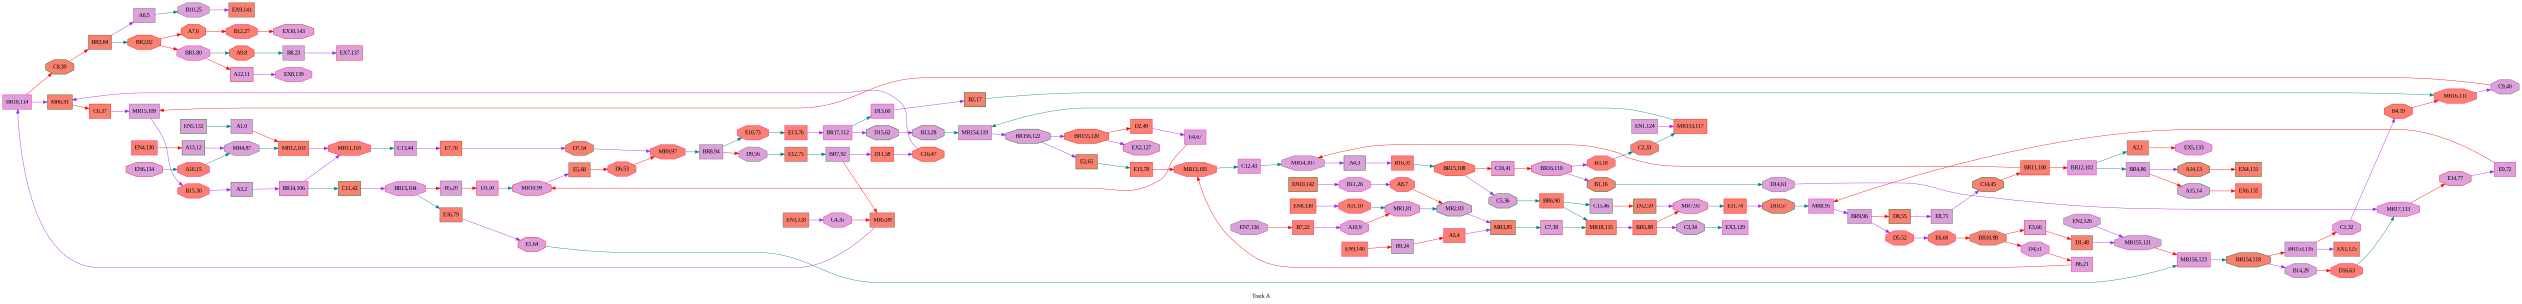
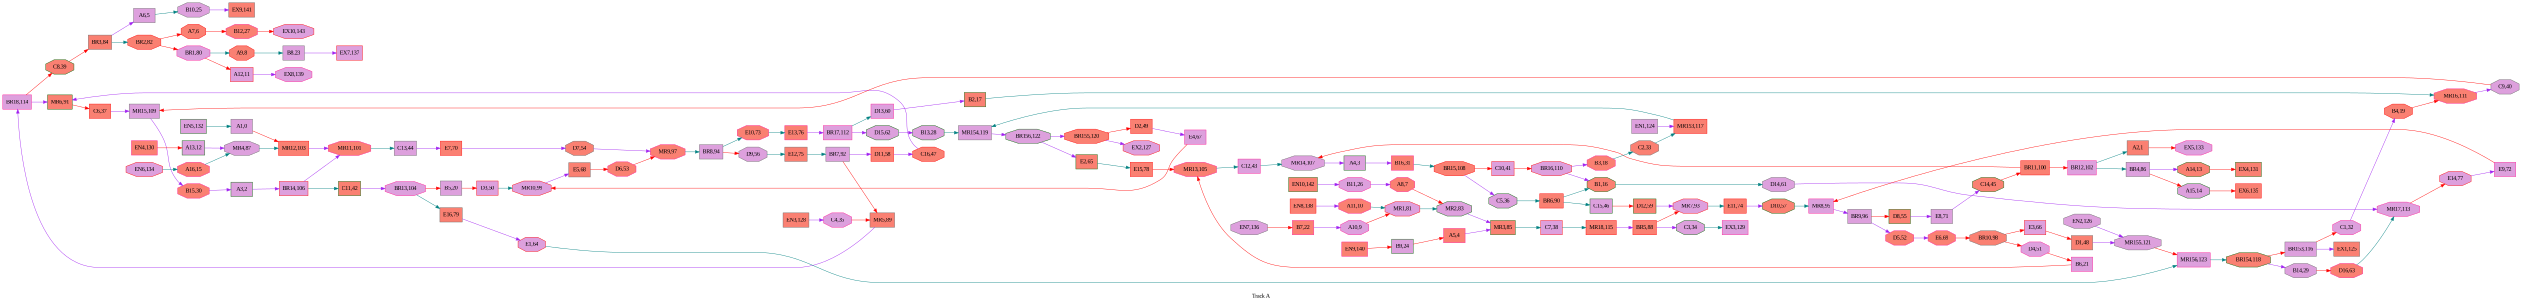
  digraph {
    fontname="Liberation Serif"
    label="Track A"
    rankdir=LR
    node [color=deeppink fillcolor=plum fontname="Liberation Serif" shape=box style=filled]
    edge [color=purple fontname="Liberation Serif"]
    n1 [label="BR1,80" shape=octagon]
    n2 [color=red fillcolor=salmon label="A9,8" shape=octagon]
    n3 [color=red label="A12,11"]
    n4 [color=gray40 label="B8,23"]
    n5 [label="EX8,139" shape=octagon]
    n6 [color=red fillcolor=salmon label="BR2,82" shape=octagon]
    n7 [color=red fillcolor=salmon label="A7,6" shape=octagon]
    n8 [fillcolor=salmon label="B12,27" shape=octagon]
    n9 [color=gray40 fillcolor=salmon label="BR3,84"]
    n10 [color=gray40 label="A6,5"]
    n11 [color=gray40 label="B10,25" shape=octagon]
    n12 [color=gray40 label="BR4,86"]
    n13 [color=darkgreen fillcolor=salmon label="A14,13" shape=octagon]
    n14 [color=darkgreen label="A15,14" shape=octagon]
    n15 [color=darkgreen fillcolor=salmon label="EX4,131"]
    n16 [color=red fillcolor=salmon label="EX6,135"]
    n17 [color=red fillcolor=salmon label="BR5,88"]
    n18 [color=darkgreen label="C3,34" shape=octagon]
    n19 [color=red label="MR7,93" shape=octagon]
    n20 [label="EX3,129"]
    n21 [color=red fillcolor=salmon label="E11,74"]
    n22 [color=red fillcolor=salmon label="BR6,90"]
    n23 [color=darkgreen label="C15,46"]
    n24 [color=red fillcolor=salmon label="MR18,115"]
    n25 [color=darkgreen fillcolor=salmon label="D12,59"]
    n26 [color=gray40 label="BR7,92"]
    n27 [color=red fillcolor=salmon label="D11,58"]
    n28 [color=gray40 fillcolor=salmon label="MR5,89"]
    n29 [color=red fillcolor=salmon label="C16,47" shape=octagon]
    n30 [label="BR18,114"]
    n31 [color=gray40 label="BR8,94"]
    n32 [color=gray40 label="D9,56" shape=octagon]
    n33 [fillcolor=salmon label="E10,73" shape=octagon]
    n34 [color=gray40 fillcolor=salmon label="E12,75"]
    n35 [fillcolor=salmon label="E13,76"]
    n36 [color=gray40 label="BR9,96"]
    n37 [fillcolor=salmon label="D5,52" shape=octagon]
    n38 [color=darkgreen fillcolor=salmon label="D8,55"]
    n39 [fillcolor=salmon label="E6,69" shape=octagon]
    n40 [color=gray40 label="E8,71"]
    n41 [color=gray40 fillcolor=salmon label="BR10,98" shape=octagon]
    n42 [label="D4,51" shape=octagon]
    n43 [color=red label="E3,66"]
    n44 [label="B6,21"]
    n45 [color=gray40 fillcolor=salmon label="D1,48"]
    n46 [color=red fillcolor=salmon label="BR11,100"]
    n47 [label="BR12,102"]
    n48 [color=gray40 label="MR14,107" shape=octagon]
    n49 [color=gray40 fillcolor=salmon label="A2,1"]
    n50 [color=darkgreen label="A4,3"]
    n51 [label="EX5,133" shape=octagon]
    n52 [label="BR13,104" shape=octagon]
    n53 [color=gray40 label="B5,20"]
    n54 [color=gray40 fillcolor=salmon label="E16,79"]
    n55 [color=red label="D3,50"]
    n56 [color=red label="E1,64" shape=octagon]
    n57 [color=red label="BR14,106"]
    n58 [color=darkgreen fillcolor=salmon label="C11,42"]
    n59 [fillcolor=salmon label="MR11,101" shape=octagon]
    n60 [color=gray40 label="C13,44"]
    n61 [color=red fillcolor=salmon label="BR15,108" shape=octagon]
    n62 [color=darkgreen label="C5,36" shape=octagon]
    n63 [color=red label="C10,41"]
    n64 [color=red label="BR16,110" shape=octagon]
    n65 [color=darkgreen fillcolor=salmon label="B1,16" shape=octagon]
    n66 [fillcolor=salmon label="B3,18" shape=octagon]
    n67 [color=gray40 label="D14,61" shape=octagon]
    n68 [color=gray40 fillcolor=salmon label="C2,33" shape=octagon]
    n69 [label="BR17,112"]
    n70 [label="D13,60"]
    n71 [color=darkgreen label="D15,62" shape=octagon]
    n72 [color=darkgreen fillcolor=salmon label="B2,17"]
    n73 [color=darkgreen label="B13,28" shape=octagon]
    n74 [color=darkgreen fillcolor=salmon label="C8,39" shape=octagon]
    n75 [color=darkgreen fillcolor=salmon label="MR6,91"]
    n76 [color=red fillcolor=salmon label="C6,37"]
    n77 [color=gray40 label="BR153,116"]
    n78 [color=gray40 fillcolor=salmon label="EX1,125"]
    n79 [label="C1,32" shape=octagon]
    n80 [color=red fillcolor=salmon label="B4,19" shape=octagon]
    n81 [color=darkgreen fillcolor=salmon label="BR154,118" shape=octagon]
    n82 [color=gray40 label="B14,29" shape=octagon]
    n83 [fillcolor=salmon label="D16,63" shape=octagon]
    n84 [color=red fillcolor=salmon label="BR155,120" shape=octagon]
    n85 [color=red label="EX2,127" shape=octagon]
    n86 [color=red fillcolor=salmon label="D2,49"]
    n87 [label="E4,67"]
    n88 [color=darkgreen label="BR156,122" shape=octagon]
    n89 [color=darkgreen fillcolor=salmon label="E2,65"]
    n90 [color=red fillcolor=salmon label="E15,78"]
    n91 [color=red label="EX7,137"]
    n92 [color=gray40 fillcolor=salmon label="EX9,141"]
    n93 [color=red label="EX10,143" shape=octagon]
    n94 [color=gray40 label="A1,0"]
    n95 [color=red fillcolor=salmon label="MR12,103"]
    n96 [color=darkgreen label="A3,2"]
    n97 [fillcolor=salmon label="B16,31"]
    n98 [fillcolor=salmon label="A5,4"]
    n99 [color=darkgreen fillcolor=salmon label="MR3,85"]
    n100 [color=red label="C7,38"]
    n101 [fillcolor=salmon label="A8,7" shape=octagon]
    n102 [color=darkgreen label="MR2,83" shape=octagon]
    n103 [label="A10,9" shape=octagon]
    n104 [color=red label="MR1,81" shape=octagon]
    n105 [fillcolor=salmon label="A11,10" shape=octagon]
    n106 [color=darkgreen label="A13,12"]
    n107 [color=gray40 label="MR4,87" shape=octagon]
    n108 [fillcolor=salmon label="A16,15" shape=octagon]
    n109 [label="MR17,113" shape=octagon]
    n110 [fillcolor=salmon label="MR16,111" shape=octagon]
    n111 [color=gray40 label="C9,40" shape=octagon]
    n112 [color=red fillcolor=salmon label="MR153,117"]
    n113 [color=red label="MR10,99" shape=octagon]
    n114 [fillcolor=salmon label="MR13,105" shape=octagon]
    n115 [label="C12,43"]
    n116 [fillcolor=salmon label="B7,22"]
    n117 [color=darkgreen label="B9,24"]
    n118 [label="B11,26" shape=octagon]
    n119 [color=gray40 label="MR154,119"]
    n120 [fillcolor=salmon label="B15,30" shape=octagon]
    n121 [label="C4,35" shape=octagon]
    n122 [color=gray40 label="MR15,109"]
    n123 [color=red fillcolor=salmon label="E7,70"]
    n124 [color=gray40 fillcolor=salmon label="D7,54" shape=octagon]
    n125 [color=darkgreen fillcolor=salmon label="C14,45" shape=octagon]
    n126 [color=gray40 label="MR155,121" shape=octagon]
    n127 [label="MR156,123"]
    n128 [color=gray40 fillcolor=salmon label="E5,68"]
    n129 [fillcolor=salmon label="D6,53" shape=octagon]
    n130 [fillcolor=salmon label="MR9,97" shape=octagon]
    n131 [color=darkgreen fillcolor=salmon label="D10,57" shape=octagon]
    n132 [label="MR8,95"]
    n133 [color=red label="E14,77" shape=octagon]
    n134 [label="E9,72"]
    n135 [color=gray40 label="EN1,124"]
    n136 [color=gray40 label="EN2,126" shape=octagon]
    n137 [color=gray40 fillcolor=salmon label="EN3,128"]
    n138 [fillcolor=salmon label="EN4,130"]
    n139 [color=darkgreen label="EN5,132"]
    n140 [color=red label="EN6,134" shape=octagon]
    n141 [color=gray40 label="EN7,136" shape=octagon]
    n142 [color=red fillcolor=salmon label="EN8,138"]
    n143 [fillcolor=salmon label="EN9,140"]
    n144 [color=darkgreen fillcolor=salmon label="EN10,142"]
    n1 -> n2 [color=teal]
    n1 -> n3 [color=red]
    n2 -> n4 [color=teal]
    n3 -> n5
    n4 -> n91
    n6 -> n1 [color=red]
    n6 -> n7 [color=red]
    n7 -> n8 [color=red]
    n8 -> n93 [color=red]
    n9 -> n6 [color=teal]
    n9 -> n10
    n10 -> n11 [color=teal]
    n11 -> n92
    n12 -> n13
    n12 -> n14 [color=red]
    n13 -> n15 [color=red]
    n14 -> n16 [color=red]
    n17 -> n18
    n17 -> n19 [color=red]
    n18 -> n20 [color=teal]
    n19 -> n21 [color=teal]
    n21 -> n131
    n22 -> n23 [color=teal]
-   n22 -> n24 [color=teal]
+   n22 -> n65 [color=teal]
    n23 -> n25 [color=red]
    n24 -> n17
    n25 -> n19
    n26 -> n27
    n26 -> n28 [color=red]
    n27 -> n29
    n28 -> n30
    n29 -> n75
    n30 -> n74 [color=red]
    n30 -> n75
    n31 -> n32 [color=red]
    n31 -> n33 [color=teal]
    n32 -> n34 [color=teal]
    n33 -> n35 [color=teal]
    n34 -> n26 [color=teal]
    n35 -> n69
    n36 -> n37
    n36 -> n38 [color=red]
    n37 -> n39
    n38 -> n40
    n39 -> n41 [color=red]
    n40 -> n125
    n41 -> n42 [color=red]
    n41 -> n43 [color=red]
    n42 -> n44 [color=red]
    n43 -> n45 [color=red]
    n44 -> n114 [color=red]
    n45 -> n126
    n46 -> n47 [color=red]
    n46 -> n48 [color=red]
    n47 -> n12 [color=teal]
    n47 -> n49 [color=teal]
    n48 -> n50
    n49 -> n51 [color=red]
    n50 -> n97
    n52 -> n53 [color=red]
    n52 -> n54 [color=teal]
    n53 -> n55 [color=red]
    n54 -> n56
    n55 -> n113 [color=teal]
    n56 -> n127 [color=teal]
    n57 -> n58 [color=teal]
    n57 -> n59
    n58 -> n52
    n59 -> n60 [color=teal]
    n60 -> n123
    n61 -> n62
    n61 -> n63 [color=red]
    n62 -> n22 [color=teal]
    n63 -> n64 [color=red]
    n64 -> n65
    n64 -> n66
    n65 -> n67 [color=teal]
    n66 -> n68 [color=teal]
    n67 -> n109
    n68 -> n112 [color=teal]
    n69 -> n70 [color=teal]
    n69 -> n71
    n70 -> n72
    n71 -> n73
    n72 -> n110 [color=teal]
    n73 -> n119 [color=teal]
    n74 -> n9 [color=red]
    n75 -> n76 [color=red]
    n76 -> n122
    n77 -> n78
    n77 -> n79 [color=red]
    n79 -> n80
    n80 -> n110 [color=red]
    n81 -> n77 [color=red]
    n81 -> n82
    n82 -> n83 [color=red]
    n83 -> n109 [color=teal]
    n84 -> n85
    n84 -> n86 [color=red]
    n86 -> n87
    n87 -> n113 [color=red]
    n88 -> n84
    n88 -> n89
    n89 -> n90 [color=teal]
    n90 -> n114 [color=red]
    n94 -> n95 [color=red]
    n95 -> n59
    n96 -> n57
    n97 -> n61 [color=teal]
    n98 -> n99
    n99 -> n100 [color=teal]
    n100 -> n24 [color=teal]
    n101 -> n102 [color=red]
    n102 -> n99
    n103 -> n104 [color=red]
    n104 -> n102 [color=teal]
    n105 -> n104 [color=teal]
    n106 -> n107
    n107 -> n95 [color=teal]
    n108 -> n107 [color=teal]
    n109 -> n133 [color=red]
    n110 -> n111
    n111 -> n122 [color=red]
    n112 -> n119 [color=teal]
    n113 -> n128
    n114 -> n115 [color=teal]
    n115 -> n48 [color=teal]
    n116 -> n103
    n117 -> n98 [color=red]
    n118 -> n101
    n119 -> n88
    n120 -> n96
    n121 -> n28 [color=red]
    n122 -> n120
    n123 -> n124
    n124 -> n130
    n125 -> n46 [color=red]
    n126 -> n127 [color=red]
    n127 -> n81 [color=teal]
    n128 -> n129 [color=red]
    n129 -> n130 [color=red]
    n130 -> n31 [color=teal]
    n131 -> n132 [color=teal]
    n132 -> n36
    n133 -> n134
    n134 -> n132 [color=red]
    n135 -> n112
    n136 -> n126
    n137 -> n121
    n138 -> n106 [color=red]
    n139 -> n94 [color=teal]
    n140 -> n108 [color=teal]
    n141 -> n116 [color=red]
    n142 -> n105
    n143 -> n117 [color=red]
    n144 -> n118
  }
